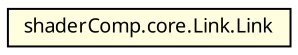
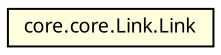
  digraph {
    rankdir=LR
    fontname="Noto Sans"
-   n1 [color=black fillcolor=lightyellow fontname="Noto Sans" fontsize=10 height=0.2 label="shaderComp.core.Link.Link" shape=record style=filled width=0.4]
+   n1 [color=black fillcolor=lightyellow fontname="Noto Sans" fontsize=10 height=0.2 label="core.core.Link.Link" shape=record style=filled width=0.4]
  }
